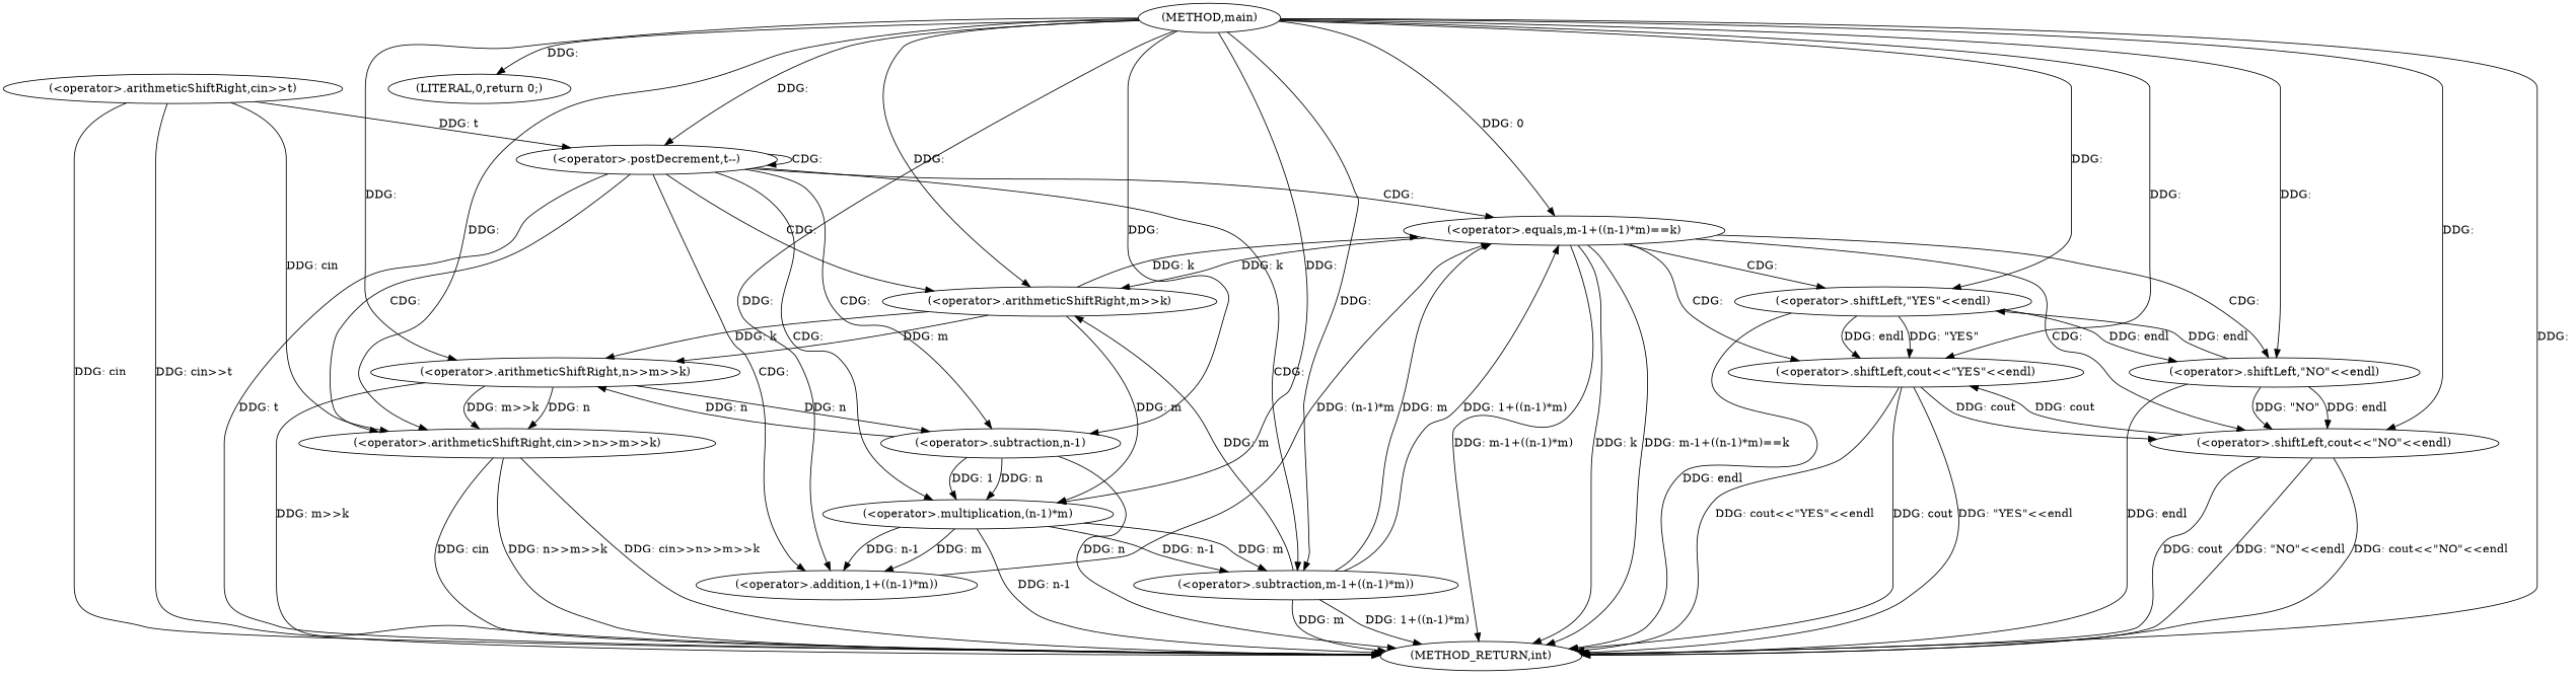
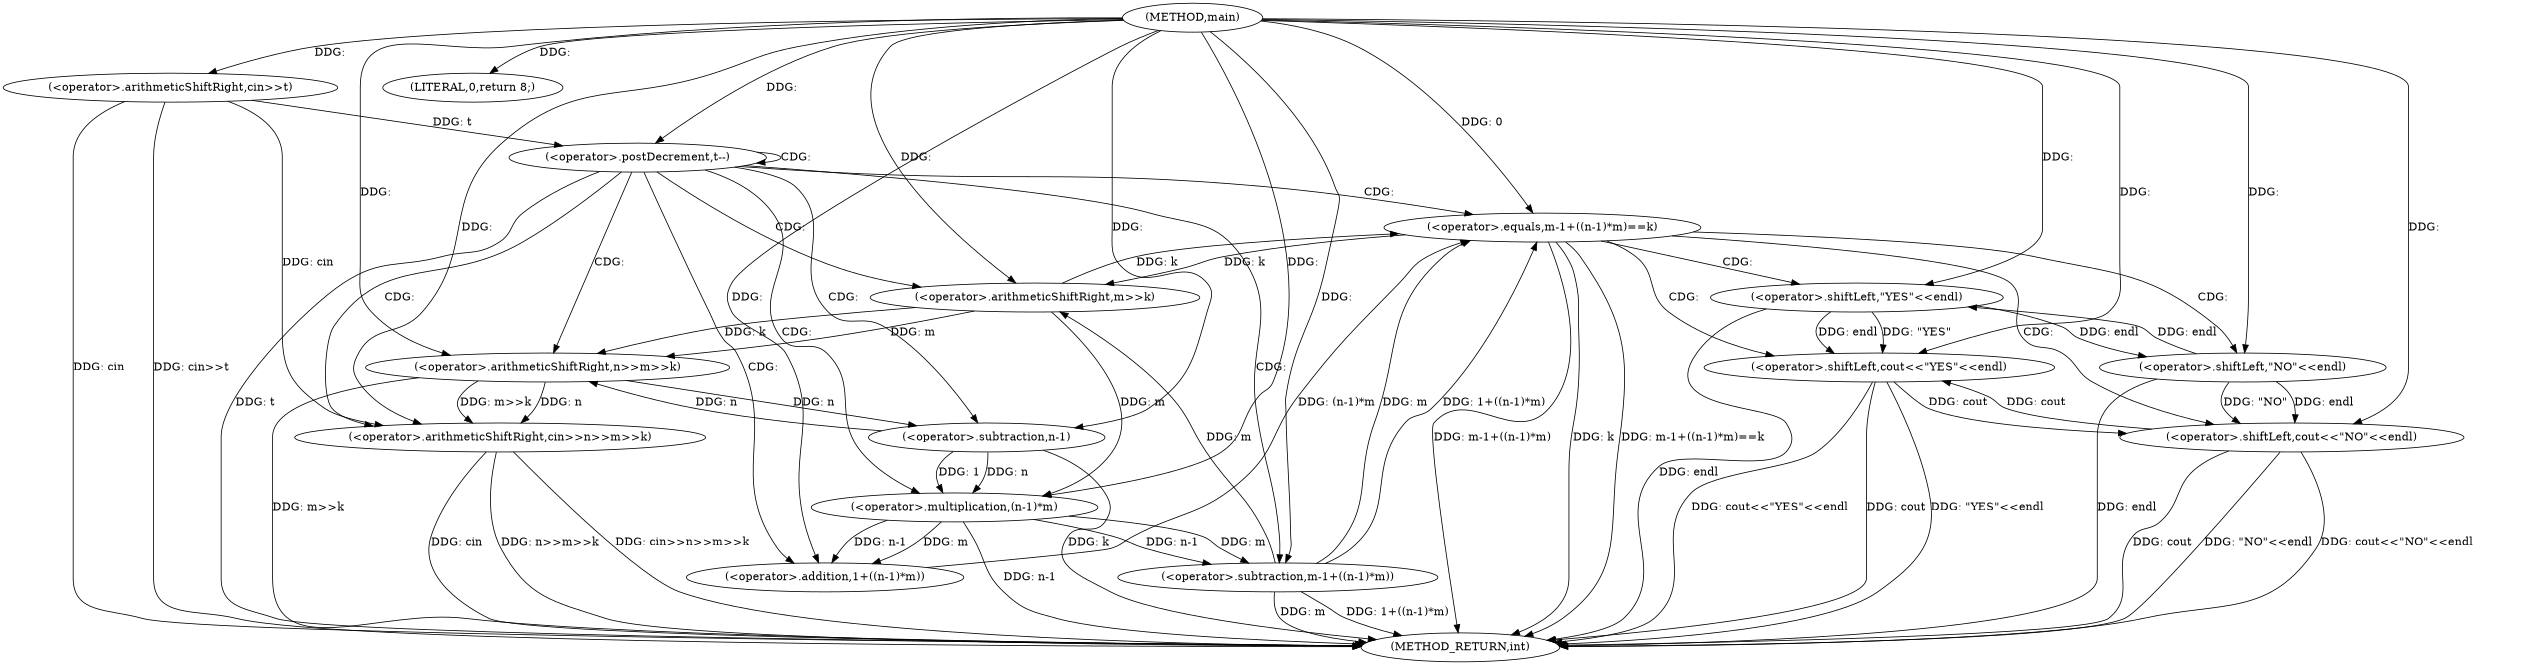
  digraph {
    n1 [label="(METHOD,main)"]
    n2 [label="(<operator>.arithmeticShiftRight,cin>>t)"]
    n3 [label="(<operator>.postDecrement,t--)"]
-   n4 [label="(LITERAL,0,return 0;)"]
+   n4 [label="(LITERAL,0,return 8;)"]
    n5 [label="(<operator>.arithmeticShiftRight,cin>>n>>m>>k)"]
    n6 [label="(<operator>.equals,m-1+((n-1)*m)==k)"]
    n7 [label="(<operator>.arithmeticShiftRight,n>>m>>k)"]
    n8 [label="(<operator>.shiftLeft,cout<<\"YES\"<<endl)"]
    n9 [label="(<operator>.arithmeticShiftRight,m>>k)"]
    n10 [label="(<operator>.subtraction,m-1+((n-1)*m))"]
    n11 [label="(<operator>.shiftLeft,cout<<\"NO\"<<endl)"]
    n12 [label="(<operator>.addition,1+((n-1)*m))"]
    n13 [label="(<operator>.shiftLeft,\"YES\"<<endl)"]
    n14 [label="(<operator>.multiplication,(n-1)*m)"]
    n15 [label="(<operator>.shiftLeft,\"NO\"<<endl)"]
    n16 [label="(<operator>.subtraction,n-1)"]
    n17 [label="(METHOD_RETURN,int)"]
-   n1 -> n17 [label="DDG: "]
+   n1 -> n2 [label="DDG: "]
    n1 -> n3 [label="DDG: "]
    n1 -> n4 [label="DDG: "]
    n1 -> n5 [label="DDG: "]
    n1 -> n6 [label="DDG: 0"]
    n1 -> n7 [label="DDG: "]
    n1 -> n8 [label="DDG: "]
    n1 -> n9 [label="DDG: "]
    n1 -> n10 [label="DDG: "]
    n1 -> n11 [label="DDG: "]
    n1 -> n12 [label="DDG: "]
    n1 -> n13 [label="DDG: "]
    n1 -> n14 [label="DDG: "]
    n1 -> n15 [label="DDG: "]
    n1 -> n16 [label="DDG: "]
    n2 -> n3 [label="DDG: t"]
    n2 -> n5 [label="DDG: cin"]
    n2 -> n17 [label="DDG: cin"]
    n2 -> n17 [label="DDG: cin>>t"]
    n3 -> n3 [label="CDG: "]
    n3 -> n5 [label="CDG: "]
    n3 -> n6 [label="CDG: "]
+   n3 -> n7 [label="CDG: "]
    n3 -> n9 [label="CDG: "]
    n3 -> n10 [label="CDG: "]
    n3 -> n12 [label="CDG: "]
    n3 -> n14 [label="CDG: "]
    n3 -> n16 [label="CDG: "]
    n3 -> n17 [label="DDG: t"]
    n5 -> n17 [label="DDG: cin"]
    n5 -> n17 [label="DDG: n>>m>>k"]
    n5 -> n17 [label="DDG: cin>>n>>m>>k"]
    n6 -> n8 [label="CDG: "]
    n6 -> n9 [label="DDG: k"]
    n6 -> n11 [label="CDG: "]
    n6 -> n13 [label="CDG: "]
    n6 -> n15 [label="CDG: "]
    n6 -> n17 [label="DDG: m-1+((n-1)*m)"]
    n6 -> n17 [label="DDG: k"]
    n6 -> n17 [label="DDG: m-1+((n-1)*m)==k"]
    n7 -> n5 [label="DDG: n"]
    n7 -> n5 [label="DDG: m>>k"]
    n7 -> n16 [label="DDG: n"]
    n7 -> n17 [label="DDG: m>>k"]
    n8 -> n11 [label="DDG: cout"]
    n8 -> n17 [label="DDG: cout"]
    n8 -> n17 [label="DDG: \"YES\"<<endl"]
    n8 -> n17 [label="DDG: cout<<\"YES\"<<endl"]
    n9 -> n6 [label="DDG: k"]
    n9 -> n7 [label="DDG: k"]
    n9 -> n7 [label="DDG: m"]
    n9 -> n14 [label="DDG: m"]
    n10 -> n6 [label="DDG: m"]
    n10 -> n6 [label="DDG: 1+((n-1)*m)"]
    n10 -> n9 [label="DDG: m"]
    n10 -> n17 [label="DDG: m"]
    n10 -> n17 [label="DDG: 1+((n-1)*m)"]
    n11 -> n8 [label="DDG: cout"]
    n11 -> n17 [label="DDG: cout"]
    n11 -> n17 [label="DDG: \"NO\"<<endl"]
    n11 -> n17 [label="DDG: cout<<\"NO\"<<endl"]
    n12 -> n6 [label="DDG: (n-1)*m"]
    n13 -> n8 [label="DDG: \"YES\""]
    n13 -> n8 [label="DDG: endl"]
    n13 -> n15 [label="DDG: endl"]
    n13 -> n17 [label="DDG: endl"]
    n14 -> n10 [label="DDG: m"]
    n14 -> n10 [label="DDG: n-1"]
    n14 -> n12 [label="DDG: n-1"]
    n14 -> n12 [label="DDG: m"]
    n14 -> n17 [label="DDG: n-1"]
    n15 -> n11 [label="DDG: endl"]
    n15 -> n11 [label="DDG: \"NO\""]
    n15 -> n13 [label="DDG: endl"]
    n15 -> n17 [label="DDG: endl"]
    n16 -> n7 [label="DDG: n"]
    n16 -> n14 [label="DDG: n"]
    n16 -> n14 [label="DDG: 1"]
-   n16 -> n17 [label="DDG: n"]
+   n16 -> n17 [label="DDG: k"]
  }
